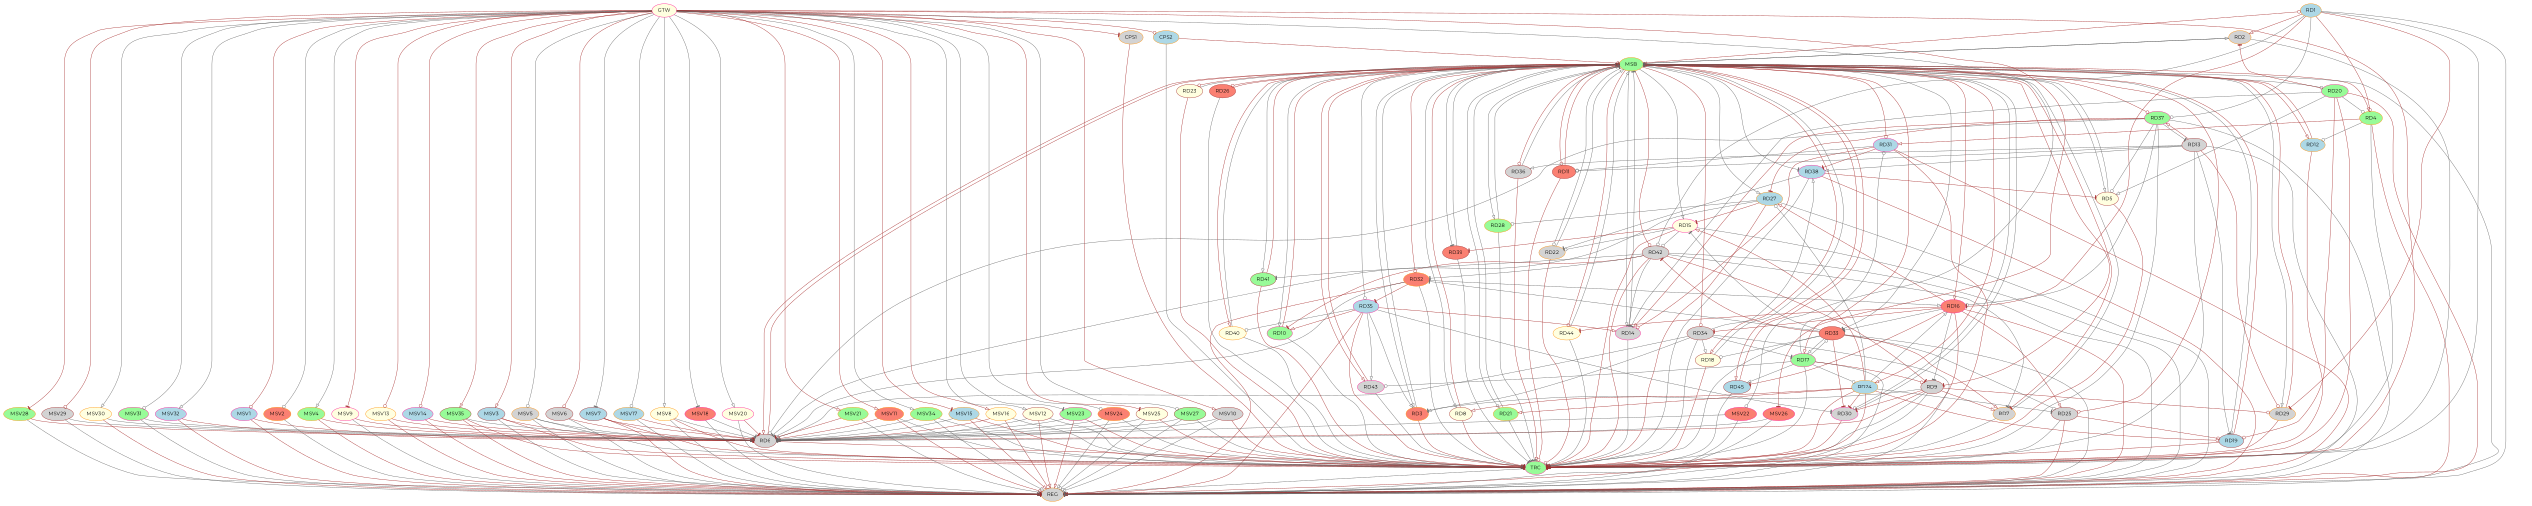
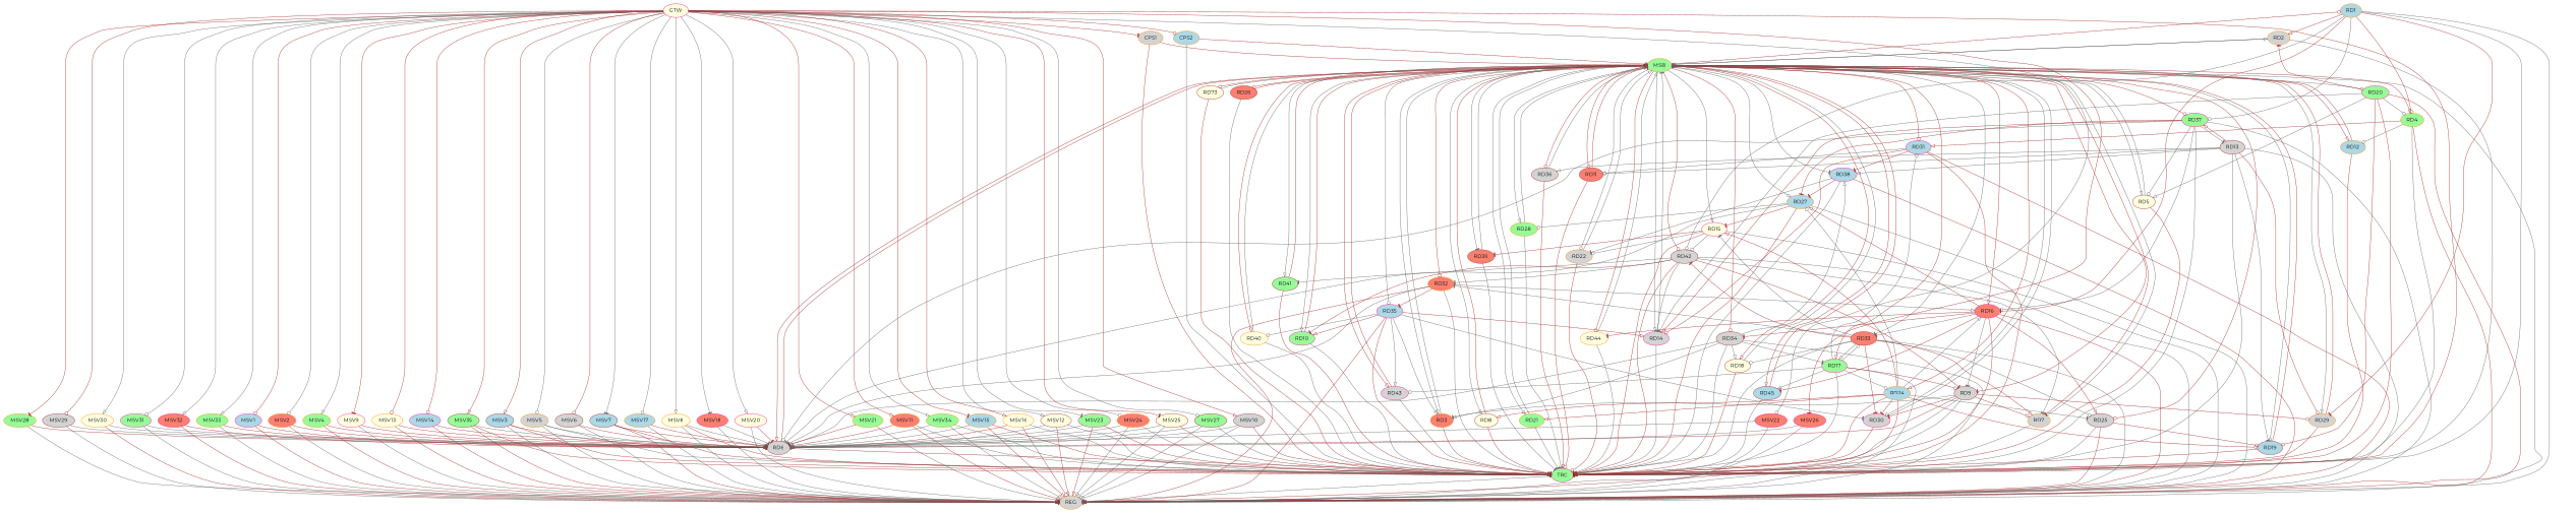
  strict digraph {
    fontname=Montserrat
    node [color=darkorange fillcolor=lightgrey fontname=Montserrat style=filled]
    edge [arrowhead=onormal color=gray40 fontname=Montserrat]
    n1 [fillcolor=lightblue label=RD1]
    n2 [label=RD2]
    n3 [fillcolor=palegreen label=RD4]
    n4 [color=deeppink fillcolor=salmon label=RD16]
    n5 [label=RD29]
    n6 [color=deeppink fillcolor=palegreen label=RD37]
    n7 [color=brown label=RD42]
    n8 [label=REG]
    n9 [color=deeppink fillcolor=palegreen label=TRC]
    n10 [fillcolor=palegreen label=MSB]
    n11 [fillcolor=lightblue label=RD12]
    n12 [color=deeppink fillcolor=lightblue label=RD31]
    n13 [color=brown label=RD9]
    n14 [color=brown label=RD25]
    n15 [fillcolor=lightblue label=RD27]
    n16 [color=brown fillcolor=salmon label=RD33]
    n17 [color=brown label=RD34]
    n18 [fillcolor=lightyellow label=RD44]
    n19 [color=brown fillcolor=lightblue label=RD45]
    n20 [color=brown fillcolor=lightyellow label=RD5]
    n21 [color=brown label=RD6]
    n22 [color=brown label=RD13]
    n23 [color=deeppink label=RD14]
    n24 [label=RD7]
    n25 [color=deeppink fillcolor=palegreen label=RD10]
    n26 [fillcolor=salmon label=RD32]
    n27 [color=brown fillcolor=palegreen label=RD41]
    n28 [fillcolor=salmon label=RD3]
    n29 [color=brown fillcolor=lightyellow label=RD8]
    n30 [color=deeppink label=RD30]
    n31 [color=brown fillcolor=salmon label=RD11]
    n32 [color=brown fillcolor=lightblue label=RD19]
    n33 [color=brown label=RD36]
    n34 [color=deeppink fillcolor=lightblue label=RD38]
    n35 [color=deeppink fillcolor=lightyellow label=RD15]
    n36 [label=RD22]
    n37 [color=brown fillcolor=salmon label=RD39]
    n38 [color=deeppink fillcolor=palegreen label=RD17]
    n39 [fillcolor=lightblue label=RD24]
    n40 [color=deeppink label=RD43]
    n41 [color=brown fillcolor=lightyellow label=RD18]
    n42 [color=deeppink fillcolor=palegreen label=RD20]
    n43 [fillcolor=palegreen label=RD21]
-   n44 [color=brown fillcolor=lightyellow label=RD23]
+   n44 [color=brown fillcolor=lightyellow label=RD73]
    n45 [color=brown fillcolor=salmon label=RD26]
    n46 [fillcolor=palegreen label=RD28]
    n47 [color=deeppink fillcolor=lightblue label=RD35]
    n48 [fillcolor=lightyellow label=RD40]
    n49 [label=CPS1]
    n50 [fillcolor=lightblue label=CPS2]
    n51 [color=deeppink fillcolor=lightyellow label=GTW]
    n52 [color=deeppink fillcolor=lightblue label=MSV1]
    n53 [fillcolor=salmon label=MSV2]
    n54 [color=brown fillcolor=lightblue label=MSV3]
    n55 [fillcolor=palegreen label=MSV4]
    n56 [label=MSV5]
    n57 [color=brown label=MSV6]
    n58 [color=brown fillcolor=lightblue label=MSV7]
    n59 [fillcolor=lightyellow label=MSV8]
    n60 [color=deeppink fillcolor=lightyellow label=MSV9]
    n61 [color=brown label=MSV10]
    n62 [fillcolor=salmon label=MSV11]
    n63 [color=brown fillcolor=lightyellow label=MSV12]
    n64 [fillcolor=lightyellow label=MSV13]
    n65 [color=deeppink fillcolor=lightblue label=MSV14]
    n66 [fillcolor=lightblue label=MSV15]
    n67 [fillcolor=lightyellow label=MSV16]
    n68 [fillcolor=lightblue label=MSV17]
    n69 [color=deeppink fillcolor=salmon label=MSV18]
    n70 [color=deeppink fillcolor=lightyellow label=MSV20]
    n71 [fillcolor=palegreen label=MSV21]
    n72 [color=deeppink fillcolor=salmon label=MSV22]
    n73 [color=deeppink fillcolor=palegreen label=MSV23]
    n74 [fillcolor=salmon label=MSV24]
    n75 [color=brown fillcolor=lightyellow label=MSV25]
    n76 [color=deeppink fillcolor=salmon label=MSV26]
    n77 [color=brown fillcolor=palegreen label=MSV27]
    n78 [fillcolor=palegreen label=MSV28]
    n79 [color=brown label=MSV29]
    n80 [fillcolor=lightyellow label=MSV30]
    n81 [color=deeppink fillcolor=palegreen label=MSV31]
-   n82 [color=deeppink fillcolor=lightblue label=MSV32]
+   n82 [color=deeppink fillcolor=salmon label=MSV32]
+   n83 [fillcolor=palegreen label=MSV33]
    n84 [fillcolor=palegreen label=MSV34]
    n85 [color=brown fillcolor=palegreen label=MSV35]
    n1 -> n2 [color=brown]
    n1 -> n3 [arrowhead=odot color=brown]
    n1 -> n4 [arrowhead=tee color=brown]
    n1 -> n5 [arrowhead=tee color=brown]
    n1 -> n6 [arrowhead=odot]
    n1 -> n7 [arrowhead=odot]
    n1 -> n8 [arrowhead=tee]
    n1 -> n9 [arrowhead=tee]
    n2 -> n9 [arrowhead=odot]
    n2 -> n10
    n3 -> n8 [arrowhead=tee color=brown]
    n3 -> n9
    n3 -> n11 [arrowhead=odot]
    n3 -> n12 [color=brown]
    n4 -> n8 [arrowhead=tee color=brown]
    n4 -> n9 [color=brown]
    n4 -> n13 [arrowhead=tee]
    n4 -> n14 [color=brown]
    n4 -> n15 [color=brown]
    n4 -> n16 [arrowhead=tee]
    n4 -> n17 [arrowhead=tee color=brown]
    n4 -> n18 [arrowhead=tee color=brown]
    n4 -> n19 [arrowhead=tee color=brown]
    n5 -> n9 [arrowhead=tee color=brown]
    n5 -> n10 [arrowhead=tee color=brown]
    n6 -> n4 [arrowhead=odot]
    n6 -> n8 [arrowhead=odot]
    n6 -> n9
    n6 -> n15 [arrowhead=tee color=brown]
    n6 -> n20 [arrowhead=odot]
    n6 -> n21 [arrowhead=odot]
    n6 -> n22 [arrowhead=tee]
    n6 -> n23 [color=brown]
    n7 -> n8 [arrowhead=odot]
    n7 -> n9 [color=brown]
    n7 -> n13 [arrowhead=tee color=brown]
    n7 -> n23 [arrowhead=tee]
    n7 -> n24 [arrowhead=tee]
    n7 -> n25 [arrowhead=tee color=brown]
    n7 -> n26 [arrowhead=tee]
    n7 -> n27 [arrowhead=tee]
    n9 -> n8 [arrowhead=tee]
    n10 -> n1 [arrowhead=odot color=brown]
    n10 -> n2
    n10 -> n3 [color=brown]
    n10 -> n4 [color=brown]
    n10 -> n5
    n10 -> n6 [arrowhead=odot color=brown]
    n10 -> n7 [arrowhead=odot color=brown]
    n10 -> n8
    n10 -> n11 [color=brown]
    n10 -> n12 [arrowhead=odot color=brown]
    n10 -> n13 [arrowhead=tee color=brown]
    n10 -> n14 [arrowhead=odot color=brown]
    n10 -> n15
    n10 -> n16 [arrowhead=tee]
    n10 -> n17 [arrowhead=odot color=brown]
    n10 -> n18 [arrowhead=odot color=brown]
    n10 -> n19 [color=brown]
    n10 -> n20
    n10 -> n21 [color=brown]
    n10 -> n23
    n10 -> n24 [arrowhead=tee color=brown]
    n10 -> n25
    n10 -> n26 [arrowhead=odot color=brown]
    n10 -> n27
    n10 -> n28
    n10 -> n29
    n10 -> n30 [arrowhead=odot]
    n10 -> n31 [arrowhead=odot color=brown]
    n10 -> n32 [arrowhead=odot]
    n10 -> n33 [arrowhead=odot color=brown]
    n10 -> n34 [arrowhead=tee]
    n10 -> n35
    n10 -> n36 [arrowhead=odot]
    n10 -> n37 [arrowhead=tee]
    n10 -> n38 [color=brown]
    n10 -> n39 [color=brown]
    n10 -> n40 [color=brown]
    n10 -> n41 [color=brown]
    n10 -> n42 [arrowhead=odot]
    n10 -> n43
    n10 -> n44 [arrowhead=odot color=brown]
    n10 -> n45 [arrowhead=odot color=brown]
    n10 -> n46
    n10 -> n47 [arrowhead=odot]
    n10 -> n48 [color=brown]
    n11 -> n9 [color=brown]
    n11 -> n10 [arrowhead=odot color=brown]
    n12 -> n8 [color=brown]
    n12 -> n9 [arrowhead=tee color=brown]
    n12 -> n23 [arrowhead=odot color=brown]
    n12 -> n31 [arrowhead=odot]
    n12 -> n34 [arrowhead=tee color=brown]
    n13 -> n5 [arrowhead=odot color=brown]
    n13 -> n8 [arrowhead=odot]
    n13 -> n9
    n13 -> n21 [color=brown]
    n13 -> n24 [color=brown]
    n13 -> n28 [arrowhead=tee]
    n13 -> n30 [arrowhead=tee color=brown]
    n14 -> n8 [arrowhead=tee color=brown]
    n14 -> n9 [arrowhead=odot]
    n14 -> n32 [arrowhead=odot color=brown]
    n15 -> n8 [arrowhead=odot]
    n15 -> n9 [arrowhead=odot color=brown]
    n15 -> n21 [arrowhead=tee]
    n15 -> n35 [arrowhead=tee color=brown]
    n15 -> n46 [arrowhead=odot]
    n16 -> n7 [arrowhead=tee color=brown]
    n16 -> n8 [arrowhead=tee]
    n16 -> n9 [arrowhead=tee]
    n16 -> n14 [arrowhead=odot]
    n16 -> n24 [color=brown]
    n16 -> n26 [arrowhead=tee]
    n16 -> n30 [arrowhead=tee color=brown]
    n16 -> n35 [arrowhead=tee]
    n16 -> n38
    n16 -> n41 [arrowhead=odot]
    n17 -> n8
    n17 -> n9
    n17 -> n21
    n17 -> n28
    n17 -> n34
    n17 -> n38 [arrowhead=tee]
    n17 -> n41
    n18 -> n9 [arrowhead=tee]
    n18 -> n10
    n19 -> n9 [arrowhead=tee]
    n19 -> n10 [arrowhead=odot color=brown]
    n20 -> n9 [arrowhead=tee color=brown]
    n20 -> n10 [arrowhead=tee]
    n21 -> n9 [arrowhead=odot color=brown]
    n21 -> n10 [arrowhead=odot color=brown]
    n22 -> n5 [arrowhead=odot color=brown]
    n22 -> n6 [color=brown]
    n22 -> n8 [arrowhead=odot]
    n22 -> n9
    n22 -> n31 [arrowhead=odot]
    n22 -> n32 [arrowhead=tee]
    n22 -> n33
    n22 -> n34
    n23 -> n9 [arrowhead=tee]
    n23 -> n10 [arrowhead=tee]
    n24 -> n9 [arrowhead=odot]
    n24 -> n10 [arrowhead=odot]
    n25 -> n9 [arrowhead=odot]
    n25 -> n10 [color=brown]
    n26 -> n4
    n26 -> n8 [arrowhead=odot color=brown]
    n26 -> n9 [arrowhead=tee]
    n26 -> n21 [arrowhead=tee]
    n26 -> n47 [arrowhead=tee color=brown]
    n27 -> n9 [arrowhead=tee color=brown]
    n27 -> n10 [arrowhead=odot color=brown]
    n28 -> n9 [arrowhead=tee color=brown]
    n28 -> n10
    n29 -> n9 [color=brown]
    n29 -> n10 [arrowhead=tee color=brown]
    n30 -> n9 [color=brown]
    n30 -> n10 [arrowhead=tee]
    n31 -> n9 [arrowhead=odot color=brown]
    n31 -> n10 [arrowhead=tee color=brown]
    n32 -> n9 [arrowhead=tee color=brown]
    n32 -> n10 [color=brown]
    n33 -> n9 [color=brown]
    n33 -> n10
    n34 -> n8 [arrowhead=tee color=brown]
    n34 -> n9
-   n34 -> n20 [arrowhead=tee color=brown]
+   n34 -> n15 [arrowhead=tee color=brown]
    n34 -> n36 [arrowhead=tee]
    n35 -> n7 [arrowhead=odot]
    n35 -> n8
    n35 -> n9 [color=brown]
    n35 -> n36 [arrowhead=odot]
    n35 -> n37 [arrowhead=tee color=brown]
    n36 -> n9 [arrowhead=odot color=brown]
    n36 -> n10
    n37 -> n9 [arrowhead=tee]
    n37 -> n10
    n38 -> n8 [arrowhead=odot]
    n38 -> n9
    n38 -> n12 [arrowhead=odot]
    n38 -> n13 [arrowhead=odot color=brown]
    n38 -> n16 [arrowhead=odot]
    n38 -> n19
    n38 -> n39 [arrowhead=odot]
    n38 -> n40 [arrowhead=odot]
    n39 -> n4
    n39 -> n8 [color=brown]
    n39 -> n9 [color=brown]
    n39 -> n14 [arrowhead=tee]
    n39 -> n15 [arrowhead=odot]
    n39 -> n29 [color=brown]
    n39 -> n30 [arrowhead=tee color=brown]
    n39 -> n32 [arrowhead=odot color=brown]
    n39 -> n35 [color=brown]
    n39 -> n43 [color=brown]
    n40 -> n9 [arrowhead=odot]
    n40 -> n10 [arrowhead=odot color=brown]
    n41 -> n9 [arrowhead=odot color=brown]
    n41 -> n10 [arrowhead=tee]
    n42 -> n2 [arrowhead=tee color=brown]
    n42 -> n3 [arrowhead=odot]
    n42 -> n8 [color=brown]
    n42 -> n9 [arrowhead=odot color=brown]
    n42 -> n20
    n42 -> n23 [arrowhead=tee]
    n42 -> n32 [arrowhead=odot color=brown]
    n43 -> n9 [arrowhead=tee]
    n43 -> n10
    n44 -> n9 [arrowhead=odot color=brown]
    n44 -> n10 [arrowhead=tee]
    n45 -> n9 [arrowhead=tee]
    n45 -> n10 [arrowhead=odot color=brown]
    n46 -> n9 [arrowhead=tee]
    n46 -> n10 [arrowhead=tee]
    n47 -> n8 [arrowhead=tee color=brown]
    n47 -> n9 [color=brown]
    n47 -> n23 [color=brown]
    n47 -> n25 [color=brown]
    n47 -> n28
    n47 -> n30 [arrowhead=tee]
    n47 -> n40
    n47 -> n48 [arrowhead=odot]
    n48 -> n9
    n48 -> n10
    n49 -> n9 [color=brown]
+   n49 -> n10 [arrowhead=odot color=brown]
    n50 -> n9
    n50 -> n10 [arrowhead=odot color=brown]
    n51 -> n9 [arrowhead=tee color=brown]
    n51 -> n49 [arrowhead=tee color=brown]
    n51 -> n50 [arrowhead=odot color=brown]
    n51 -> n52 [arrowhead=odot color=brown]
    n51 -> n53 [arrowhead=odot]
    n51 -> n54 [color=brown]
    n51 -> n55
    n51 -> n56 [arrowhead=odot]
    n51 -> n57 [arrowhead=odot color=brown]
    n51 -> n58 [arrowhead=tee]
    n51 -> n59
    n51 -> n60 [arrowhead=tee color=brown]
    n51 -> n61 [color=brown]
    n51 -> n62 [color=brown]
    n51 -> n63
    n51 -> n64 [arrowhead=odot color=brown]
    n51 -> n65 [arrowhead=odot color=brown]
    n51 -> n66 [arrowhead=tee color=brown]
    n51 -> n67 [color=brown]
    n51 -> n68 [arrowhead=odot]
    n51 -> n69 [arrowhead=tee]
    n51 -> n70
    n51 -> n71 [color=brown]
    n51 -> n72 [arrowhead=odot]
    n51 -> n73 [arrowhead=tee]
    n51 -> n74 [arrowhead=odot]
    n51 -> n75 [arrowhead=tee color=brown]
    n51 -> n76 [arrowhead=tee color=brown]
    n51 -> n77 [arrowhead=odot]
    n51 -> n78 [arrowhead=tee color=brown]
    n51 -> n79 [arrowhead=odot color=brown]
    n51 -> n80
    n51 -> n81 [arrowhead=odot]
    n51 -> n82
+   n51 -> n83
    n51 -> n84
    n51 -> n85 [color=brown]
    n52 -> n8 [arrowhead=odot color=brown]
    n52 -> n21 [color=brown]
    n53 -> n8
+   n53 -> n21 [arrowhead=tee color=brown]
    n54 -> n8 [arrowhead=tee]
    n54 -> n9 [arrowhead=odot color=brown]
    n54 -> n21 [arrowhead=tee color=brown]
    n55 -> n8 [arrowhead=odot color=brown]
    n55 -> n21 [color=brown]
    n56 -> n8
    n56 -> n9
    n56 -> n21
    n57 -> n8
    n57 -> n21 [arrowhead=tee color=brown]
    n58 -> n8 [arrowhead=tee color=brown]
    n58 -> n9 [arrowhead=tee color=brown]
    n58 -> n21 [arrowhead=odot color=brown]
    n59 -> n8 [arrowhead=odot]
    n59 -> n9 [arrowhead=tee color=brown]
    n59 -> n21 [arrowhead=tee]
    n60 -> n8
    n60 -> n21 [arrowhead=odot color=brown]
    n61 -> n8
    n61 -> n9 [color=brown]
    n61 -> n21 [arrowhead=tee]
    n62 -> n8 [color=brown]
    n62 -> n9 [arrowhead=odot]
    n62 -> n21 [color=brown]
    n63 -> n8 [color=brown]
    n63 -> n9 [arrowhead=odot]
    n63 -> n21 [arrowhead=odot]
    n64 -> n8 [color=brown]
    n64 -> n21 [arrowhead=tee color=brown]
    n65 -> n8 [arrowhead=tee color=brown]
    n65 -> n21 [arrowhead=odot color=brown]
    n66 -> n8 [color=brown]
    n66 -> n9 [arrowhead=tee color=brown]
    n66 -> n21
    n67 -> n8 [arrowhead=odot color=brown]
    n67 -> n9 [arrowhead=odot]
    n67 -> n21 [arrowhead=odot color=brown]
    n68 -> n8 [arrowhead=tee]
    n68 -> n21 [arrowhead=odot color=brown]
    n69 -> n8 [arrowhead=odot]
    n69 -> n21 [arrowhead=tee]
    n70 -> n8
    n70 -> n21 [arrowhead=tee color=brown]
    n71 -> n8
    n71 -> n21 [arrowhead=tee color=brown]
    n72 -> n8 [arrowhead=tee]
    n72 -> n21 [arrowhead=tee]
    n73 -> n8 [color=brown]
    n73 -> n9 [color=brown]
    n73 -> n21
    n74 -> n8
    n74 -> n9
    n74 -> n21 [arrowhead=odot]
    n75 -> n8 [arrowhead=odot]
    n75 -> n9 [color=brown]
    n75 -> n21
    n76 -> n8 [arrowhead=tee]
    n76 -> n21
    n77 -> n8 [arrowhead=odot]
    n77 -> n9
    n77 -> n21 [arrowhead=tee]
    n78 -> n8
    n78 -> n21 [arrowhead=odot color=brown]
    n79 -> n8 [arrowhead=odot]
    n79 -> n21 [arrowhead=odot]
    n80 -> n8 [arrowhead=tee color=brown]
    n80 -> n21
    n81 -> n8 [arrowhead=odot]
    n81 -> n21
    n82 -> n8 [arrowhead=odot color=brown]
    n82 -> n21 [arrowhead=tee color=brown]
+   n83 -> n8 [arrowhead=tee]
+   n83 -> n21 [arrowhead=tee color=brown]
    n84 -> n8
    n84 -> n9 [arrowhead=odot]
    n84 -> n21 [arrowhead=odot]
    n85 -> n8 [arrowhead=tee color=brown]
    n85 -> n9 [arrowhead=tee color=brown]
    n85 -> n21
  }
